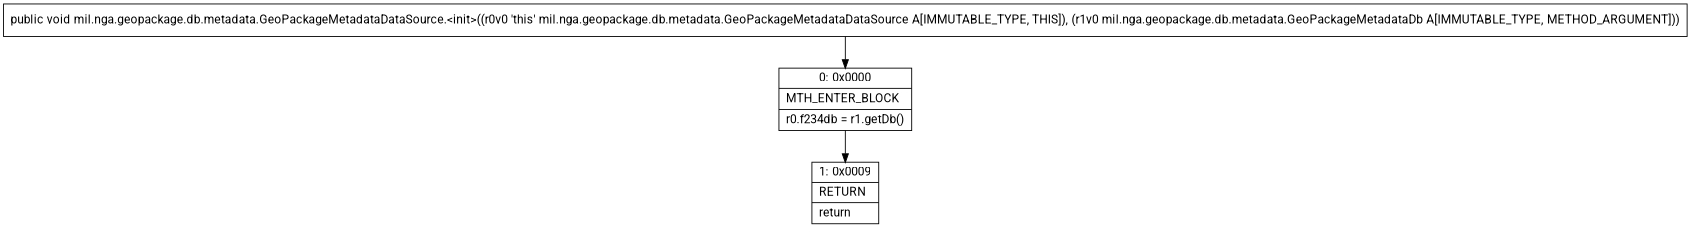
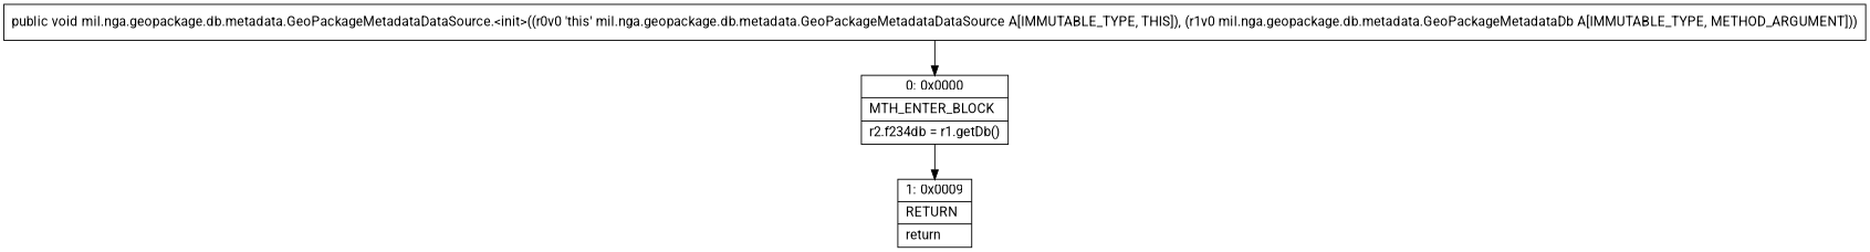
  digraph {
    fontname=Roboto
    node [shape=record fontname=Roboto]
    edge [fontname=Roboto]
-   n1 [label="{0\:\ 0x0000|MTH_ENTER_BLOCK\l|r0.f234db = r1.getDb()\l}"]
+   n1 [label="{0\:\ 0x0000|MTH_ENTER_BLOCK\l|r2.f234db = r1.getDb()\l}"]
    n2 [label="{1\:\ 0x0009|RETURN\l|return\l}"]
    n3 [label="{public void mil.nga.geopackage.db.metadata.GeoPackageMetadataDataSource.\<init\>((r0v0 'this' mil.nga.geopackage.db.metadata.GeoPackageMetadataDataSource A[IMMUTABLE_TYPE, THIS]), (r1v0 mil.nga.geopackage.db.metadata.GeoPackageMetadataDb A[IMMUTABLE_TYPE, METHOD_ARGUMENT])) }"]
    n1 -> n2
    n3 -> n1
  }
